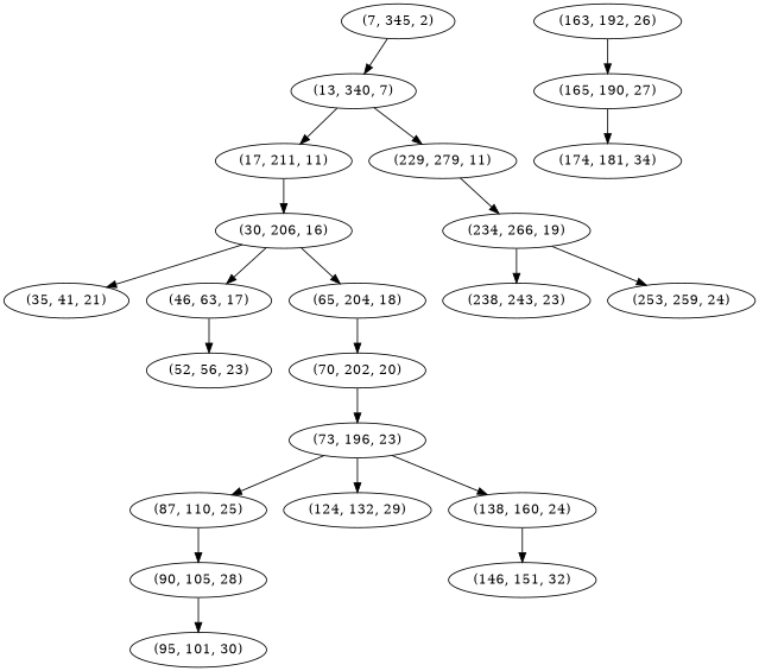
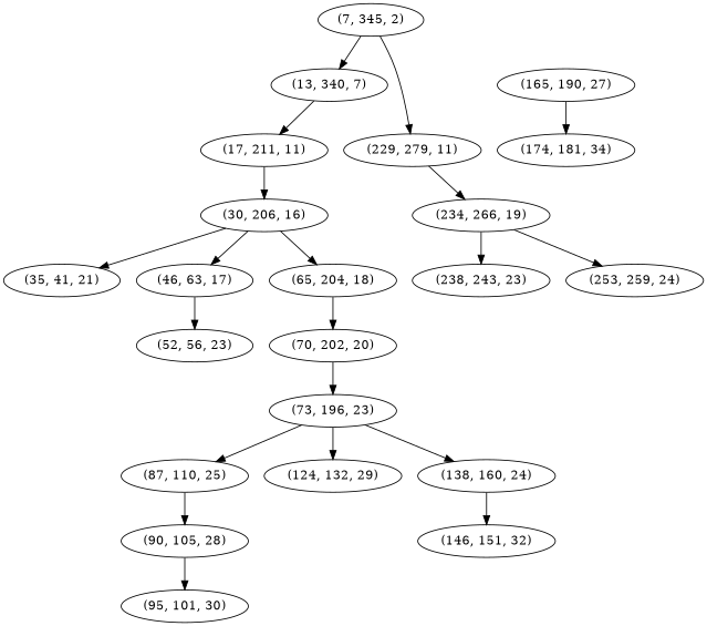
  digraph {
    "(7, 345, 2)"
    "(13, 340, 7)"
    "(17, 211, 11)"
    n4 [label="(229, 279, 11)"]
    "(30, 206, 16)"
    "(234, 266, 19)"
    "(35, 41, 21)"
    "(46, 63, 17)"
    "(65, 204, 18)"
    "(52, 56, 23)"
    "(70, 202, 20)"
    "(73, 196, 23)"
    "(87, 110, 25)"
    "(124, 132, 29)"
    "(138, 160, 24)"
    "(90, 105, 28)"
    "(146, 151, 32)"
-   "(163, 192, 26)"
    "(165, 190, 27)"
    "(95, 101, 30)"
    "(174, 181, 34)"
    "(238, 243, 23)"
    "(253, 259, 24)"
    "(7, 345, 2)" -> "(13, 340, 7)"
    "(13, 340, 7)" -> "(17, 211, 11)"
-   "(13, 340, 7)" -> n4
+   "(7, 345, 2)" -> n4
    "(17, 211, 11)" -> "(30, 206, 16)"
    n4 -> "(234, 266, 19)"
    "(30, 206, 16)" -> "(35, 41, 21)"
    "(30, 206, 16)" -> "(46, 63, 17)"
    "(30, 206, 16)" -> "(65, 204, 18)"
    "(234, 266, 19)" -> "(238, 243, 23)"
    "(234, 266, 19)" -> "(253, 259, 24)"
    "(46, 63, 17)" -> "(52, 56, 23)"
    "(65, 204, 18)" -> "(70, 202, 20)"
    "(70, 202, 20)" -> "(73, 196, 23)"
    "(73, 196, 23)" -> "(87, 110, 25)"
    "(73, 196, 23)" -> "(124, 132, 29)"
    "(73, 196, 23)" -> "(138, 160, 24)"
    "(87, 110, 25)" -> "(90, 105, 28)"
    "(138, 160, 24)" -> "(146, 151, 32)"
    "(90, 105, 28)" -> "(95, 101, 30)"
-   "(163, 192, 26)" -> "(165, 190, 27)"
    "(165, 190, 27)" -> "(174, 181, 34)"
  }
